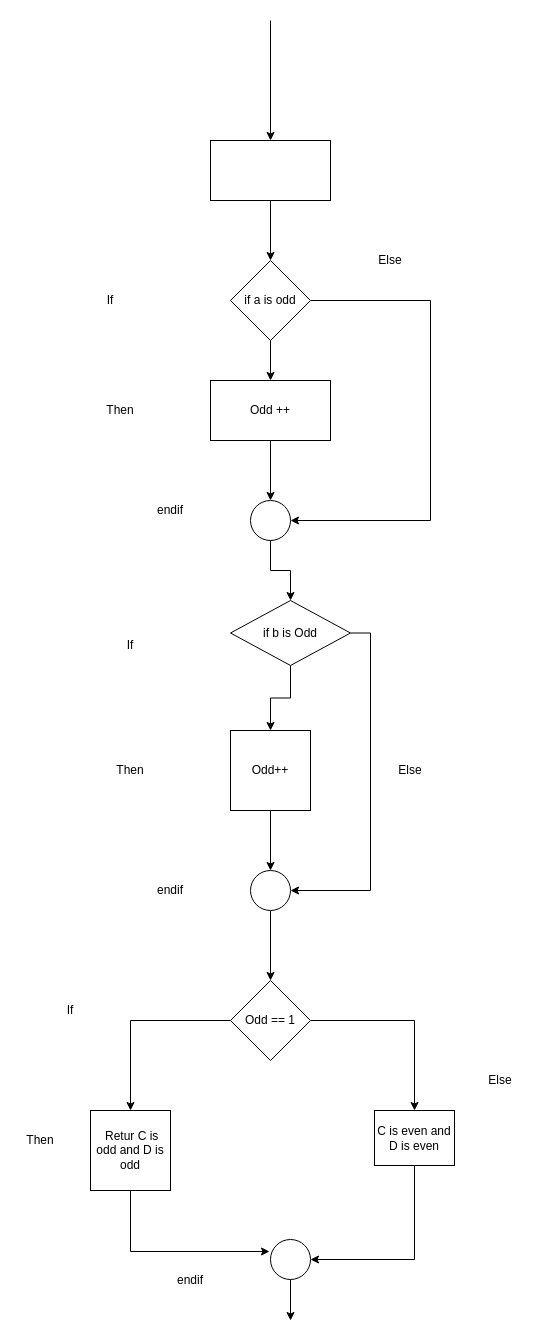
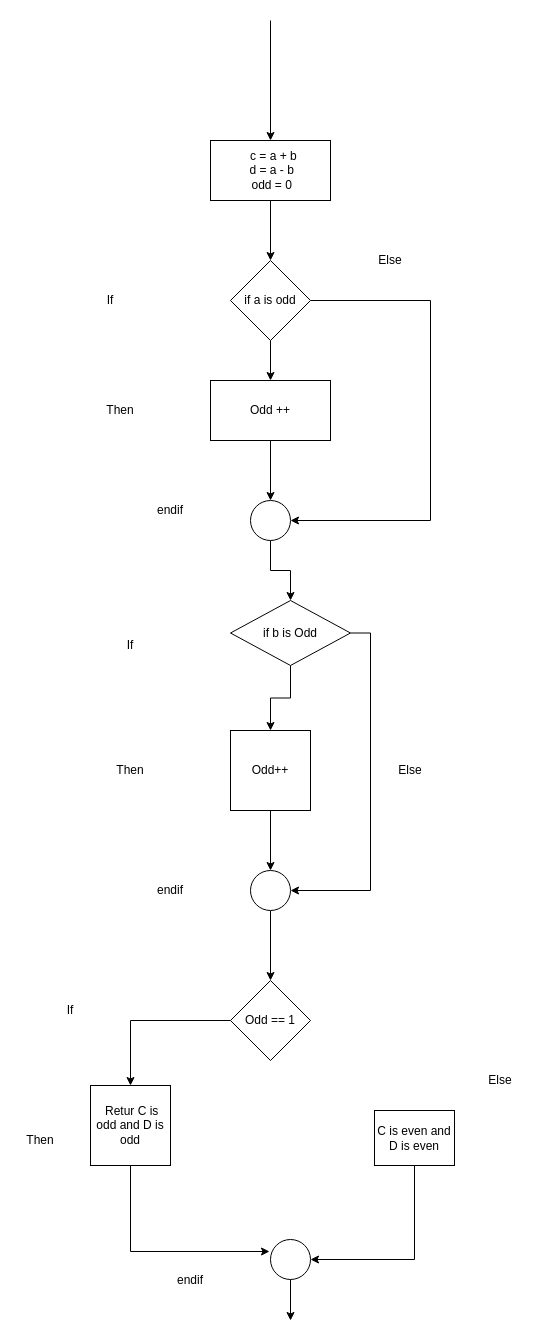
  <mxCell id="0" />
  <mxCell id="1" parent="0" />
  <mxCell id="2" style="edgeStyle=orthogonalEdgeStyle;rounded=0;orthogonalLoop=1;jettySize=auto;html=1;exitX=0.5;exitY=1;exitDx=0;exitDy=0;entryX=0.5;entryY=0;entryDx=0;entryDy=0;" edge="1" parent="1" source="3" target="7"><mxGeometry relative="1" as="geometry" /></mxCell>
  <mxCell id="3" value="" style="rounded=0;whiteSpace=wrap;html=1;" vertex="1" parent="1"><mxGeometry x="210" y="140" width="120" height="60" as="geometry" /></mxCell>
+ <mxCell id="4" value="&lt;div&gt;&amp;nbsp; c = a + b&lt;/div&gt;&lt;div&gt;&lt;span&gt;&amp;nbsp;d = a - b&lt;/span&gt;&lt;/div&gt;&lt;div&gt;&amp;nbsp;odd = 0&lt;/div&gt;" style="text;html=1;strokeColor=none;fillColor=none;align=center;verticalAlign=middle;whiteSpace=wrap;rounded=0;" vertex="1" parent="1"><mxGeometry x="210" y="160" width="120" height="20" as="geometry" /></mxCell>
  <mxCell id="5" style="edgeStyle=orthogonalEdgeStyle;rounded=0;orthogonalLoop=1;jettySize=auto;html=1;exitX=1;exitY=0.5;exitDx=0;exitDy=0;entryX=1;entryY=0.5;entryDx=0;entryDy=0;" edge="1" parent="1" source="7" target="11"><mxGeometry relative="1" as="geometry"><Array as="points"><mxPoint x="430" y="300" /><mxPoint x="430" y="520" /></Array></mxGeometry></mxCell>
  <mxCell id="6" style="edgeStyle=orthogonalEdgeStyle;rounded=0;orthogonalLoop=1;jettySize=auto;html=1;exitX=0.5;exitY=1;exitDx=0;exitDy=0;entryX=0.5;entryY=0;entryDx=0;entryDy=0;" edge="1" parent="1" source="7" target="9"><mxGeometry relative="1" as="geometry" /></mxCell>
  <mxCell id="7" value="if a is odd" style="rhombus;whiteSpace=wrap;html=1;" vertex="1" parent="1"><mxGeometry x="230" y="260" width="80" height="80" as="geometry" /></mxCell>
  <mxCell id="8" style="edgeStyle=orthogonalEdgeStyle;rounded=0;orthogonalLoop=1;jettySize=auto;html=1;exitX=0.5;exitY=1;exitDx=0;exitDy=0;entryX=0.5;entryY=0;entryDx=0;entryDy=0;" edge="1" parent="1" source="9" target="11"><mxGeometry relative="1" as="geometry" /></mxCell>
  <mxCell id="9" value="Odd ++" style="rounded=0;whiteSpace=wrap;html=1;" vertex="1" parent="1"><mxGeometry x="210" y="380" width="120" height="60" as="geometry" /></mxCell>
  <mxCell id="10" style="edgeStyle=orthogonalEdgeStyle;rounded=0;orthogonalLoop=1;jettySize=auto;html=1;exitX=0.5;exitY=1;exitDx=0;exitDy=0;" edge="1" parent="1" source="11" target="14"><mxGeometry relative="1" as="geometry" /></mxCell>
  <mxCell id="11" value="" style="ellipse;whiteSpace=wrap;html=1;aspect=fixed;" vertex="1" parent="1"><mxGeometry x="250" y="500" width="40" height="40" as="geometry" /></mxCell>
  <mxCell id="12" style="edgeStyle=orthogonalEdgeStyle;rounded=0;orthogonalLoop=1;jettySize=auto;html=1;exitX=1;exitY=0.5;exitDx=0;exitDy=0;entryX=1;entryY=0.5;entryDx=0;entryDy=0;" edge="1" parent="1" source="14" target="18"><mxGeometry relative="1" as="geometry" /></mxCell>
  <mxCell id="13" style="edgeStyle=orthogonalEdgeStyle;rounded=0;orthogonalLoop=1;jettySize=auto;html=1;exitX=0.5;exitY=1;exitDx=0;exitDy=0;entryX=0.5;entryY=0;entryDx=0;entryDy=0;" edge="1" parent="1" source="14" target="16"><mxGeometry relative="1" as="geometry" /></mxCell>
  <mxCell id="14" value="if b is Odd" style="rhombus;whiteSpace=wrap;html=1;" vertex="1" parent="1"><mxGeometry x="230" y="600" width="120" height="65" as="geometry" /></mxCell>
  <mxCell id="15" style="edgeStyle=orthogonalEdgeStyle;rounded=0;orthogonalLoop=1;jettySize=auto;html=1;exitX=0.5;exitY=1;exitDx=0;exitDy=0;entryX=0.5;entryY=0;entryDx=0;entryDy=0;" edge="1" parent="1" source="16" target="18"><mxGeometry relative="1" as="geometry"><Array as="points" /></mxGeometry></mxCell>
  <mxCell id="16" value="Odd++" style="whiteSpace=wrap;html=1;aspect=fixed;" vertex="1" parent="1"><mxGeometry x="230" y="730" width="80" height="80" as="geometry" /></mxCell>
  <mxCell id="17" style="edgeStyle=orthogonalEdgeStyle;rounded=0;orthogonalLoop=1;jettySize=auto;html=1;exitX=0.5;exitY=1;exitDx=0;exitDy=0;entryX=0.5;entryY=0;entryDx=0;entryDy=0;" edge="1" parent="1" source="18" target="21"><mxGeometry relative="1" as="geometry" /></mxCell>
  <mxCell id="18" value="" style="ellipse;whiteSpace=wrap;html=1;aspect=fixed;" vertex="1" parent="1"><mxGeometry x="250" y="870" width="40" height="40" as="geometry" /></mxCell>
- <mxCell id="19" style="edgeStyle=orthogonalEdgeStyle;rounded=0;orthogonalLoop=1;jettySize=auto;html=1;exitX=1;exitY=0.5;exitDx=0;exitDy=0;entryX=0.5;entryY=0;entryDx=0;entryDy=0;" edge="1" parent="1" source="21" target="25"><mxGeometry relative="1" as="geometry" /></mxCell>
  <mxCell id="20" style="edgeStyle=orthogonalEdgeStyle;rounded=0;orthogonalLoop=1;jettySize=auto;html=1;exitX=0;exitY=0.5;exitDx=0;exitDy=0;entryX=0.5;entryY=0;entryDx=0;entryDy=0;" edge="1" parent="1" source="21" target="23"><mxGeometry relative="1" as="geometry" /></mxCell>
  <mxCell id="21" value="Odd == 1" style="rhombus;whiteSpace=wrap;html=1;" vertex="1" parent="1"><mxGeometry x="230" y="980" width="80" height="80" as="geometry" /></mxCell>
  <mxCell id="22" style="edgeStyle=orthogonalEdgeStyle;rounded=0;orthogonalLoop=1;jettySize=auto;html=1;exitX=0.5;exitY=1;exitDx=0;exitDy=0;entryX=-0.025;entryY=0.3;entryDx=0;entryDy=0;entryPerimeter=0;" edge="1" parent="1" source="23" target="27"><mxGeometry relative="1" as="geometry" /></mxCell>
- <mxCell id="23" value="&amp;nbsp;Retur C is odd and D is odd" style="whiteSpace=wrap;html=1;aspect=fixed;" vertex="1" parent="1"><mxGeometry x="90" y="1110" width="80" height="80" as="geometry" /></mxCell>
+ <mxCell id="23" value="&amp;nbsp;Retur C is odd and D is odd" style="whiteSpace=wrap;html=1;aspect=fixed;" vertex="1" parent="1"><mxGeometry x="90" y="1085" width="80" height="80" as="geometry" /></mxCell>
  <mxCell id="24" style="edgeStyle=orthogonalEdgeStyle;rounded=0;orthogonalLoop=1;jettySize=auto;html=1;exitX=0.5;exitY=1;exitDx=0;exitDy=0;entryX=1;entryY=0.5;entryDx=0;entryDy=0;" edge="1" parent="1" source="25" target="27"><mxGeometry relative="1" as="geometry" /></mxCell>
  <mxCell id="25" value="C is even and D is even" style="whiteSpace=wrap;html=1;aspect=fixed;" vertex="1" parent="1"><mxGeometry x="374" y="1110" width="80" height="55" as="geometry" /></mxCell>
  <mxCell id="26" style="edgeStyle=orthogonalEdgeStyle;rounded=0;orthogonalLoop=1;jettySize=auto;html=1;exitX=0.5;exitY=1;exitDx=0;exitDy=0;" edge="1" parent="1" source="27"><mxGeometry relative="1" as="geometry"><mxPoint x="290" y="1320" as="targetPoint" /></mxGeometry></mxCell>
  <mxCell id="27" value="" style="ellipse;whiteSpace=wrap;html=1;aspect=fixed;" vertex="1" parent="1"><mxGeometry x="270" y="1239" width="40" height="40" as="geometry" /></mxCell>
  <mxCell id="28" value="" style="endArrow=classic;html=1;entryX=0.5;entryY=0;entryDx=0;entryDy=0;" edge="1" parent="1" target="3"><mxGeometry width="50" height="50" relative="1" as="geometry"><mxPoint x="270" y="20" as="sourcePoint" /><mxPoint x="320" y="150" as="targetPoint" /></mxGeometry></mxCell>
  <mxCell id="29" value="If" style="text;html=1;strokeColor=none;fillColor=none;align=center;verticalAlign=middle;whiteSpace=wrap;rounded=0;" vertex="1" parent="1"><mxGeometry x="90" y="290" width="40" height="20" as="geometry" /></mxCell>
  <mxCell id="30" value="If" style="text;html=1;strokeColor=none;fillColor=none;align=center;verticalAlign=middle;whiteSpace=wrap;rounded=0;" vertex="1" parent="1"><mxGeometry x="110" y="635" width="40" height="20" as="geometry" /></mxCell>
  <mxCell id="31" value="If" style="text;html=1;strokeColor=none;fillColor=none;align=center;verticalAlign=middle;whiteSpace=wrap;rounded=0;" vertex="1" parent="1"><mxGeometry x="50" y="1000" width="40" height="20" as="geometry" /></mxCell>
  <mxCell id="32" value="Then" style="text;html=1;strokeColor=none;fillColor=none;align=center;verticalAlign=middle;whiteSpace=wrap;rounded=0;" vertex="1" parent="1"><mxGeometry x="100" y="400" width="40" height="20" as="geometry" /></mxCell>
  <mxCell id="33" value="Then" style="text;html=1;strokeColor=none;fillColor=none;align=center;verticalAlign=middle;whiteSpace=wrap;rounded=0;" vertex="1" parent="1"><mxGeometry x="110" y="760" width="40" height="20" as="geometry" /></mxCell>
  <mxCell id="34" value="Then" style="text;html=1;strokeColor=none;fillColor=none;align=center;verticalAlign=middle;whiteSpace=wrap;rounded=0;" vertex="1" parent="1"><mxGeometry x="20" y="1130" width="40" height="20" as="geometry" /></mxCell>
  <mxCell id="35" value="Else" style="text;html=1;strokeColor=none;fillColor=none;align=center;verticalAlign=middle;whiteSpace=wrap;rounded=0;" vertex="1" parent="1"><mxGeometry x="370" y="250" width="40" height="20" as="geometry" /></mxCell>
  <mxCell id="36" value="Else" style="text;html=1;strokeColor=none;fillColor=none;align=center;verticalAlign=middle;whiteSpace=wrap;rounded=0;" vertex="1" parent="1"><mxGeometry x="390" y="760" width="40" height="20" as="geometry" /></mxCell>
  <mxCell id="37" value="Else" style="text;html=1;strokeColor=none;fillColor=none;align=center;verticalAlign=middle;whiteSpace=wrap;rounded=0;" vertex="1" parent="1"><mxGeometry x="480" y="1070" width="40" height="20" as="geometry" /></mxCell>
  <mxCell id="38" value="endif" style="text;html=1;strokeColor=none;fillColor=none;align=center;verticalAlign=middle;whiteSpace=wrap;rounded=0;" vertex="1" parent="1"><mxGeometry x="150" y="500" width="40" height="20" as="geometry" /></mxCell>
  <mxCell id="39" value="endif" style="text;html=1;strokeColor=none;fillColor=none;align=center;verticalAlign=middle;whiteSpace=wrap;rounded=0;" vertex="1" parent="1"><mxGeometry x="150" y="880" width="40" height="20" as="geometry" /></mxCell>
  <mxCell id="40" value="endif" style="text;html=1;strokeColor=none;fillColor=none;align=center;verticalAlign=middle;whiteSpace=wrap;rounded=0;" vertex="1" parent="1"><mxGeometry x="170" y="1270" width="40" height="20" as="geometry" /></mxCell>
